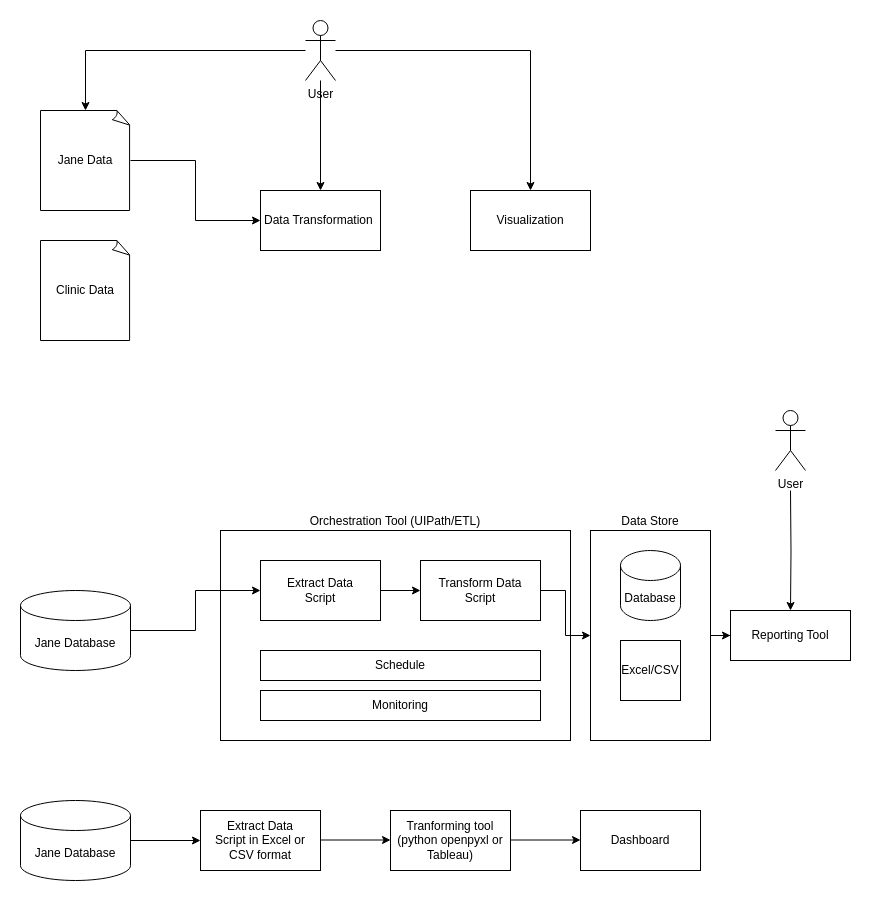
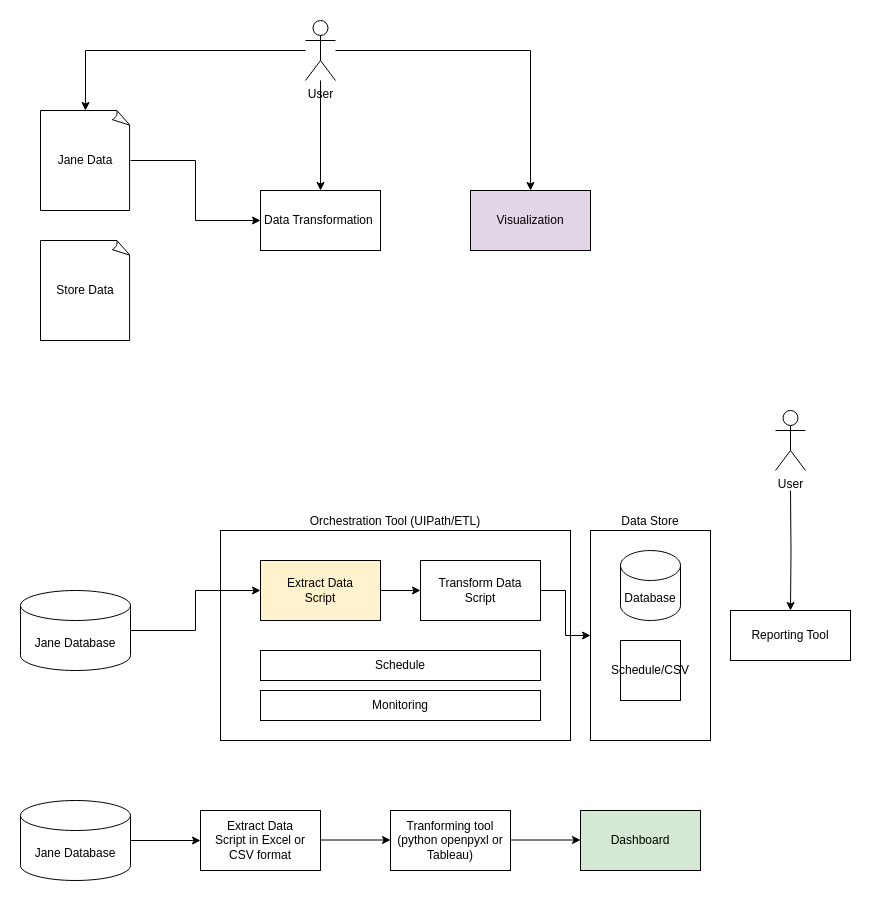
  <mxCell id="0" />
  <mxCell id="1" parent="0" />
- <mxCell id="2" style="edgeStyle=orthogonalEdgeStyle;rounded=0;orthogonalLoop=1;jettySize=auto;html=1;" parent="1" source="3" target="4" edge="1"><mxGeometry relative="1" as="geometry" /></mxCell>
  <mxCell id="3" value="Data Store" style="rounded=0;whiteSpace=wrap;html=1;labelPosition=center;verticalLabelPosition=top;align=center;verticalAlign=bottom;" parent="1" vertex="1"><mxGeometry x="590" y="530" width="120" height="210" as="geometry" /></mxCell>
  <mxCell id="4" value="Reporting Tool" style="rounded=0;whiteSpace=wrap;html=1;labelPosition=center;verticalLabelPosition=middle;align=center;verticalAlign=middle;" parent="1" vertex="1"><mxGeometry x="730" y="610" width="120" height="50" as="geometry" /></mxCell>
  <mxCell id="5" value="Orchestration Tool (UIPath/ETL)" style="rounded=0;whiteSpace=wrap;html=1;labelPosition=center;verticalLabelPosition=top;align=center;verticalAlign=bottom;" parent="1" vertex="1"><mxGeometry x="220" y="530" width="350" height="210" as="geometry" /></mxCell>
  <mxCell id="6" style="edgeStyle=orthogonalEdgeStyle;rounded=0;orthogonalLoop=1;jettySize=auto;html=1;" parent="1" source="7" target="9" edge="1"><mxGeometry relative="1" as="geometry" /></mxCell>
  <mxCell id="7" value="Jane Data" style="whiteSpace=wrap;html=1;shape=mxgraph.basic.document" parent="1" vertex="1"><mxGeometry x="40" y="110" width="90" height="100" as="geometry" /></mxCell>
- <mxCell id="8" value="Clinic Data" style="whiteSpace=wrap;html=1;shape=mxgraph.basic.document" parent="1" vertex="1"><mxGeometry x="40" y="240" width="90" height="100" as="geometry" /></mxCell>
+ <mxCell id="8" value="Store Data" style="whiteSpace=wrap;html=1;shape=mxgraph.basic.document" parent="1" vertex="1"><mxGeometry x="40" y="240" width="90" height="100" as="geometry" /></mxCell>
  <mxCell id="9" value="Data Transformation&amp;nbsp;" style="rounded=0;whiteSpace=wrap;html=1;" parent="1" vertex="1"><mxGeometry x="260" y="190" width="120" height="60" as="geometry" /></mxCell>
- <mxCell id="10" value="Visualization" style="rounded=0;whiteSpace=wrap;html=1;" parent="1" vertex="1"><mxGeometry x="470" y="190" width="120" height="60" as="geometry" /></mxCell>
+ <mxCell id="10" value="Visualization" style="rounded=0;whiteSpace=wrap;html=1;fillColor=#e1d5e7;" parent="1" vertex="1"><mxGeometry x="470" y="190" width="120" height="60" as="geometry" /></mxCell>
  <mxCell id="11" style="edgeStyle=orthogonalEdgeStyle;rounded=0;orthogonalLoop=1;jettySize=auto;html=1;" parent="1" source="12" target="16" edge="1"><mxGeometry relative="1" as="geometry" /></mxCell>
  <mxCell id="12" value="Jane Database" style="shape=cylinder3;whiteSpace=wrap;html=1;boundedLbl=1;backgroundOutline=1;size=15;" parent="1" vertex="1"><mxGeometry x="20" y="590" width="110" height="80" as="geometry" /></mxCell>
  <mxCell id="13" style="edgeStyle=orthogonalEdgeStyle;rounded=0;orthogonalLoop=1;jettySize=auto;html=1;" parent="1" source="14" target="3" edge="1"><mxGeometry relative="1" as="geometry" /></mxCell>
  <mxCell id="14" value="Transform Data&lt;br&gt;Script" style="rounded=0;whiteSpace=wrap;html=1;" parent="1" vertex="1"><mxGeometry x="420" y="560" width="120" height="60" as="geometry" /></mxCell>
  <mxCell id="15" style="edgeStyle=orthogonalEdgeStyle;rounded=0;orthogonalLoop=1;jettySize=auto;html=1;entryX=0;entryY=0.5;entryDx=0;entryDy=0;" parent="1" source="16" target="14" edge="1"><mxGeometry relative="1" as="geometry" /></mxCell>
- <mxCell id="16" value="Extract Data&lt;br&gt;Script" style="rounded=0;whiteSpace=wrap;html=1;" parent="1" vertex="1"><mxGeometry x="260" y="560" width="120" height="60" as="geometry" /></mxCell>
+ <mxCell id="16" value="Extract Data&lt;br&gt;Script" style="rounded=0;whiteSpace=wrap;html=1;fillColor=#fff2cc;" parent="1" vertex="1"><mxGeometry x="260" y="560" width="120" height="60" as="geometry" /></mxCell>
  <mxCell id="17" value="Schedule" style="rounded=0;whiteSpace=wrap;html=1;" parent="1" vertex="1"><mxGeometry x="260" y="650" width="280" height="30" as="geometry" /></mxCell>
  <mxCell id="18" value="Monitoring" style="rounded=0;whiteSpace=wrap;html=1;" parent="1" vertex="1"><mxGeometry x="260" y="690" width="280" height="30" as="geometry" /></mxCell>
  <mxCell id="19" value="Database" style="shape=cylinder3;whiteSpace=wrap;html=1;boundedLbl=1;backgroundOutline=1;size=15;" parent="1" vertex="1"><mxGeometry x="620" y="550" width="60" height="70" as="geometry" /></mxCell>
- <mxCell id="20" value="Excel/CSV" style="whiteSpace=wrap;html=1;aspect=fixed;" parent="1" vertex="1"><mxGeometry x="620" y="640" width="60" height="60" as="geometry" /></mxCell>
+ <mxCell id="20" value="Schedule/CSV" style="whiteSpace=wrap;html=1;aspect=fixed;" parent="1" vertex="1"><mxGeometry x="620" y="640" width="60" height="60" as="geometry" /></mxCell>
  <mxCell id="21" style="edgeStyle=orthogonalEdgeStyle;rounded=0;orthogonalLoop=1;jettySize=auto;html=1;entryX=0.5;entryY=0;entryDx=0;entryDy=0;" parent="1" target="4" edge="1"><mxGeometry relative="1" as="geometry"><mxPoint x="790" y="490" as="sourcePoint" /></mxGeometry></mxCell>
  <mxCell id="22" value="User" style="shape=umlActor;verticalLabelPosition=bottom;verticalAlign=top;html=1;outlineConnect=0;" parent="1" vertex="1"><mxGeometry x="775" y="410" width="30" height="60" as="geometry" /></mxCell>
  <mxCell id="23" style="edgeStyle=orthogonalEdgeStyle;rounded=0;orthogonalLoop=1;jettySize=auto;html=1;entryX=0.5;entryY=0;entryDx=0;entryDy=0;" parent="1" source="25" target="9" edge="1"><mxGeometry relative="1" as="geometry" /></mxCell>
  <mxCell id="24" style="edgeStyle=orthogonalEdgeStyle;rounded=0;orthogonalLoop=1;jettySize=auto;html=1;entryX=0.5;entryY=0;entryDx=0;entryDy=0;" parent="1" source="25" target="10" edge="1"><mxGeometry relative="1" as="geometry" /></mxCell>
  <mxCell id="25" value="User" style="shape=umlActor;verticalLabelPosition=bottom;verticalAlign=top;html=1;outlineConnect=0;" parent="1" vertex="1"><mxGeometry x="305" y="20" width="30" height="60" as="geometry" /></mxCell>
  <mxCell id="26" style="edgeStyle=orthogonalEdgeStyle;rounded=0;orthogonalLoop=1;jettySize=auto;html=1;entryX=0.5;entryY=0;entryDx=0;entryDy=0;entryPerimeter=0;" parent="1" source="25" target="7" edge="1"><mxGeometry relative="1" as="geometry" /></mxCell>
  <mxCell id="27" value="Jane Database" style="shape=cylinder3;whiteSpace=wrap;html=1;boundedLbl=1;backgroundOutline=1;size=15;" vertex="1" parent="1"><mxGeometry x="20" y="800" width="110" height="80" as="geometry" /></mxCell>
  <mxCell id="28" value="" style="endArrow=classic;html=1;rounded=0;" edge="1" parent="1"><mxGeometry width="50" height="50" relative="1" as="geometry"><mxPoint x="130" y="840" as="sourcePoint" /><mxPoint x="200" y="840" as="targetPoint" /></mxGeometry></mxCell>
  <mxCell id="29" value="Extract Data&lt;br&gt;Script in Excel or CSV format" style="rounded=0;whiteSpace=wrap;html=1;" vertex="1" parent="1"><mxGeometry x="200" y="810" width="120" height="60" as="geometry" /></mxCell>
  <mxCell id="30" value="" style="endArrow=classic;html=1;rounded=0;" edge="1" parent="1"><mxGeometry width="50" height="50" relative="1" as="geometry"><mxPoint x="320" y="839.5" as="sourcePoint" /><mxPoint x="390" y="839.5" as="targetPoint" /></mxGeometry></mxCell>
  <mxCell id="31" value="Tranforming tool (python openpyxl or Tableau)" style="rounded=0;whiteSpace=wrap;html=1;labelPosition=center;verticalLabelPosition=middle;align=center;verticalAlign=middle;" vertex="1" parent="1"><mxGeometry x="390" y="810" width="120" height="60" as="geometry" /></mxCell>
  <mxCell id="32" value="" style="endArrow=classic;html=1;rounded=0;" edge="1" parent="1"><mxGeometry width="50" height="50" relative="1" as="geometry"><mxPoint x="510" y="839.5" as="sourcePoint" /><mxPoint x="580" y="839.5" as="targetPoint" /></mxGeometry></mxCell>
- <mxCell id="33" value="Dashboard" style="rounded=0;whiteSpace=wrap;html=1;labelPosition=center;verticalLabelPosition=middle;align=center;verticalAlign=middle;" vertex="1" parent="1"><mxGeometry x="580" y="810" width="120" height="60" as="geometry" /></mxCell>
+ <mxCell id="33" value="Dashboard" style="rounded=0;whiteSpace=wrap;html=1;labelPosition=center;verticalLabelPosition=middle;align=center;verticalAlign=middle;fillColor=#d5e8d4;" vertex="1" parent="1"><mxGeometry x="580" y="810" width="120" height="60" as="geometry" /></mxCell>
